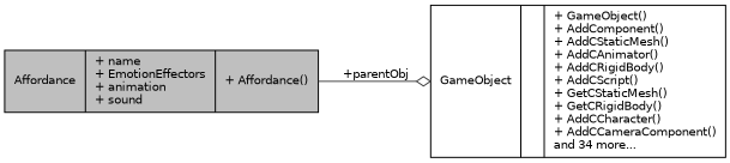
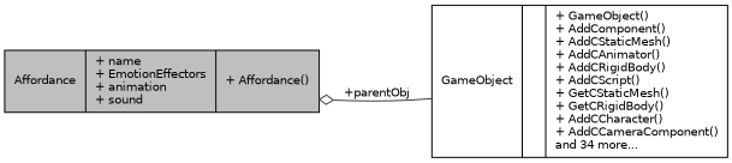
  digraph {
    rankdir=LR
    node [color=black fontname=Helvetica fontsize=10 shape=record style=filled]
    n1 [fillcolor=grey75 fontcolor=black height=0.2 label="{Affordance\n|+ name\l+ EmotionEffectors\l+ animation\l+ sound\l|+ Affordance()\l}" width=0.4]
    n2 [fillcolor=white height=0.2 label="{GameObject\n||+ GameObject()\l+ AddComponent()\l+ AddCStaticMesh()\l+ AddCAnimator()\l+ AddCRigidBody()\l+ AddCScript()\l+ GetCStaticMesh()\l+ GetCRigidBody()\l+ AddCCharacter()\l+ AddCCameraComponent()\land 34 more...\l}" width=0.4]
-   n1 -> n2 [arrowhead=odiamond color=grey25 fontname=Helvetica fontsize=10 label=" +parentObj" labelfontname=Helvetica labelfontsize=10 style=solid]
+   n2 -> n1 [arrowhead=odiamond color=grey25 fontname=Helvetica fontsize=10 label=" +parentObj" labelfontname=Helvetica labelfontsize=10 style=solid]
  }
